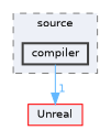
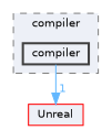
  digraph {
    compound=true
    node [fillcolor="#edf0f7" fontname=Helvetica fontsize=10 shape=box]
    n1 [color=grey25 height=0.2 label=compiler style="filled,bold" width=0.4]
    n2 [color=red height=0.2 label=Unreal style=filled width=0.4]
    subgraph cluster_1 {
      bgcolor="#edf0f7"
      fontname=Helvetica
      fontsize=10
-     label=source
+     label=compiler
      pencolor=grey50
      style="filled,dashed"
      n1
    }
    n1 -> n2 [color=steelblue1 fontcolor=steelblue1 fontname=Helvetica fontsize=10 headlabel=1 labeldistance=1.5 labelfontname=Helvetica labelfontsize=10]
  }
